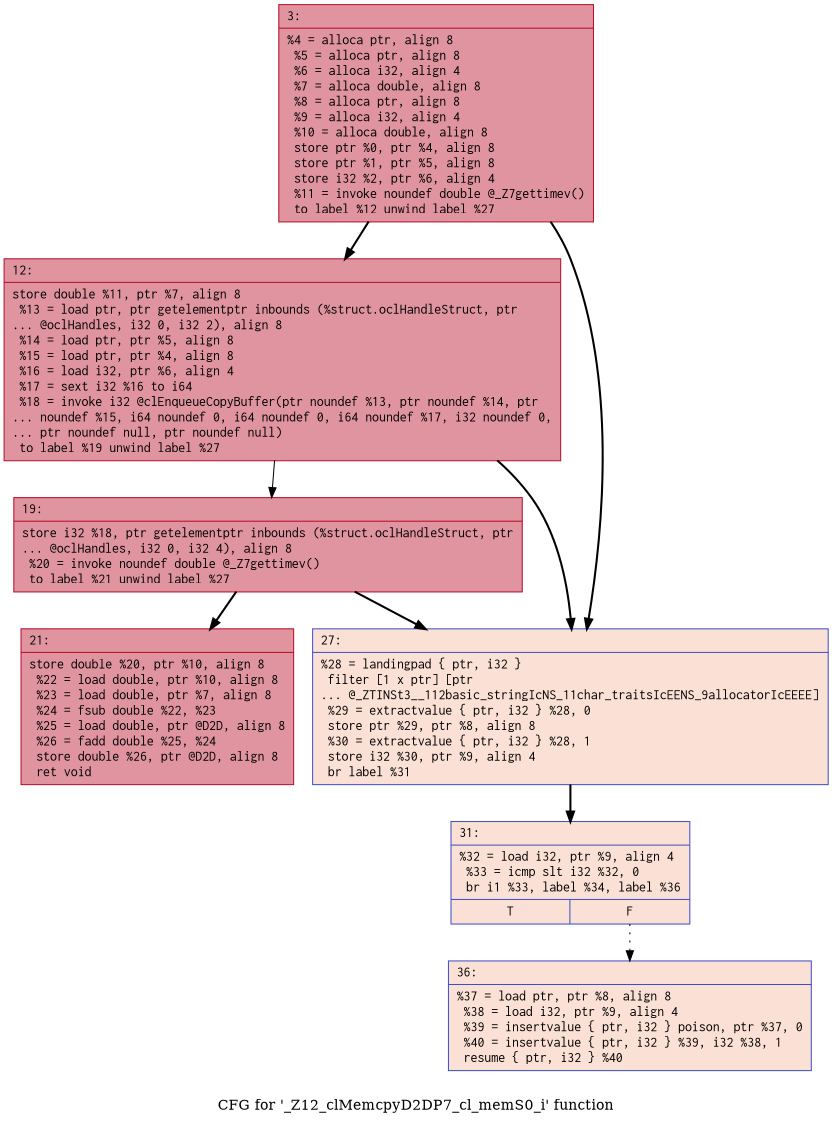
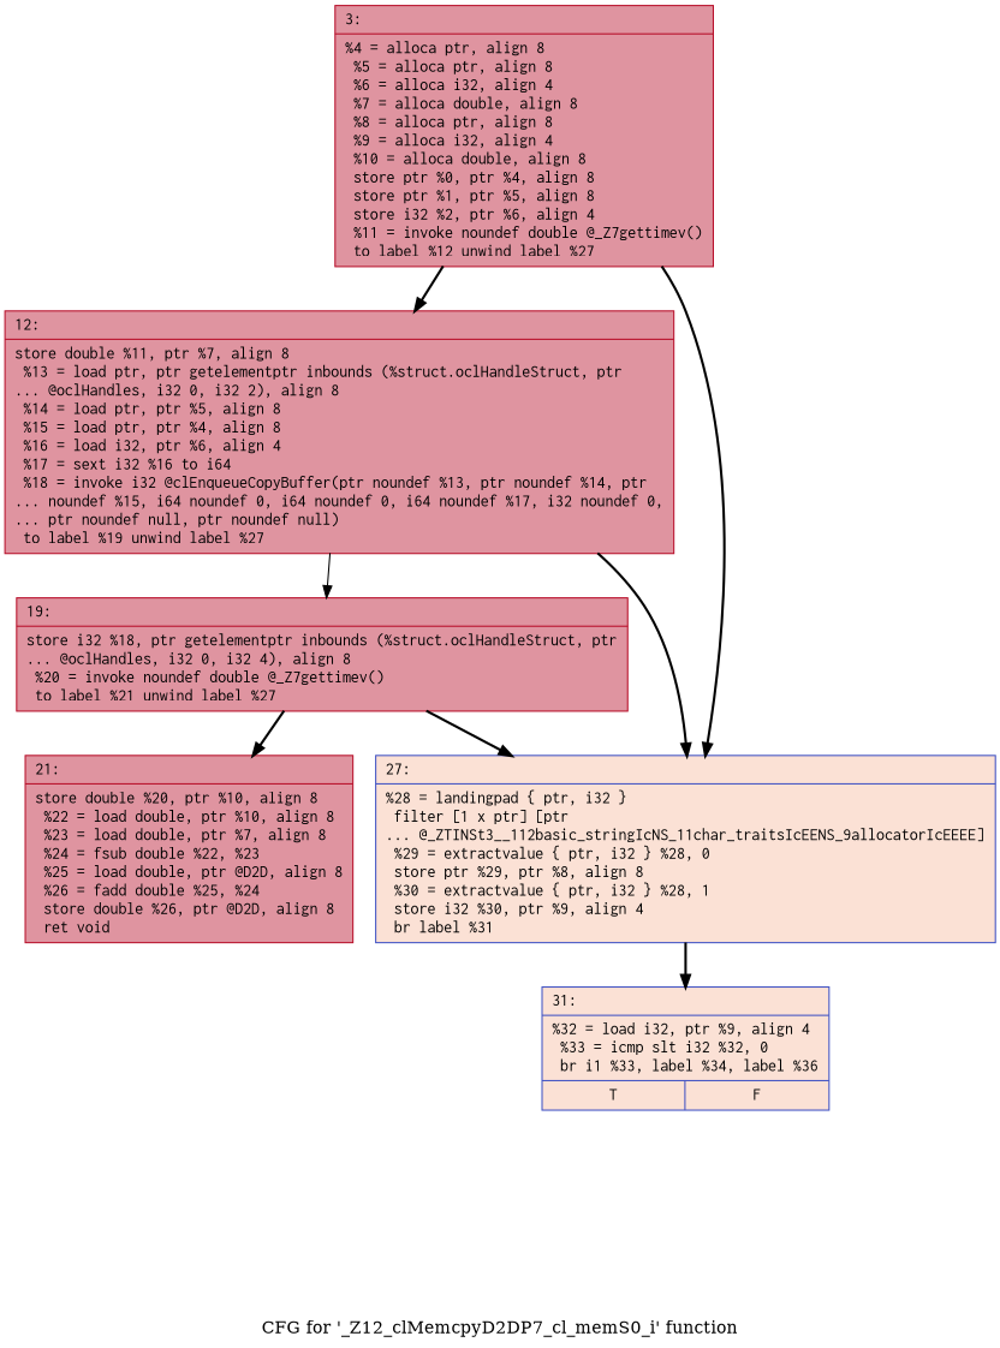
  digraph {
    label="CFG for '_Z12_clMemcpyD2DP7_cl_memS0_i' function"
    node [color="#b70d28ff" fillcolor="#b70d2870" fontname=Courier shape=record style=filled]
    edge [style=bold]
    n1 [label="{3:\l|  %4 = alloca ptr, align 8\l  %5 = alloca ptr, align 8\l  %6 = alloca i32, align 4\l  %7 = alloca double, align 8\l  %8 = alloca ptr, align 8\l  %9 = alloca i32, align 4\l  %10 = alloca double, align 8\l  store ptr %0, ptr %4, align 8\l  store ptr %1, ptr %5, align 8\l  store i32 %2, ptr %6, align 4\l  %11 = invoke noundef double @_Z7gettimev()\l          to label %12 unwind label %27\l}"]
    n2 [label="{12:\l|  store double %11, ptr %7, align 8\l  %13 = load ptr, ptr getelementptr inbounds (%struct.oclHandleStruct, ptr\l... @oclHandles, i32 0, i32 2), align 8\l  %14 = load ptr, ptr %5, align 8\l  %15 = load ptr, ptr %4, align 8\l  %16 = load i32, ptr %6, align 4\l  %17 = sext i32 %16 to i64\l  %18 = invoke i32 @clEnqueueCopyBuffer(ptr noundef %13, ptr noundef %14, ptr\l... noundef %15, i64 noundef 0, i64 noundef 0, i64 noundef %17, i32 noundef 0,\l... ptr noundef null, ptr noundef null)\l          to label %19 unwind label %27\l}"]
    n3 [color="#3d50c3ff" fillcolor="#f7bca170" label="{27:\l|  %28 = landingpad \{ ptr, i32 \}\l          filter [1 x ptr] [ptr\l... @_ZTINSt3__112basic_stringIcNS_11char_traitsIcEENS_9allocatorIcEEEE]\l  %29 = extractvalue \{ ptr, i32 \} %28, 0\l  store ptr %29, ptr %8, align 8\l  %30 = extractvalue \{ ptr, i32 \} %28, 1\l  store i32 %30, ptr %9, align 4\l  br label %31\l}"]
    n4 [label="{19:\l|  store i32 %18, ptr getelementptr inbounds (%struct.oclHandleStruct, ptr\l... @oclHandles, i32 0, i32 4), align 8\l  %20 = invoke noundef double @_Z7gettimev()\l          to label %21 unwind label %27\l}"]
    n5 [color="#3d50c3ff" fillcolor="#f7bca170" label="{31:\l|  %32 = load i32, ptr %9, align 4\l  %33 = icmp slt i32 %32, 0\l  br i1 %33, label %34, label %36\l|{<s0>T|<s1>F}}"]
    n6 [label="{21:\l|  store double %20, ptr %10, align 8\l  %22 = load double, ptr %10, align 8\l  %23 = load double, ptr %7, align 8\l  %24 = fsub double %22, %23\l  %25 = load double, ptr @D2D, align 8\l  %26 = fadd double %25, %24\l  store double %26, ptr @D2D, align 8\l  ret void\l}"]
-   n7 [color="#3d50c3ff" fillcolor="#f7bca170" label="{36:\l|  %37 = load ptr, ptr %8, align 8\l  %38 = load i32, ptr %9, align 4\l  %39 = insertvalue \{ ptr, i32 \} poison, ptr %37, 0\l  %40 = insertvalue \{ ptr, i32 \} %39, i32 %38, 1\l  resume \{ ptr, i32 \} %40\l}"]
    n1 -> n2
    n1 -> n3
    n2 -> n3
    n2 -> n4 [style=solid]
    n3 -> n5
    n4 -> n3
    n4 -> n6
-   n5 -> n7 [style=dotted tailport=s1]
  }
